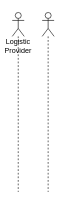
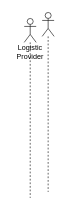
  <mxCell id="0" />
  <mxCell id="1" parent="0" />
- <mxCell id="2" value="Logistic Provider" style="shape=umlLifeline;participant=umlActor;perimeter=lifelinePerimeter;whiteSpace=wrap;html=1;container=1;collapsible=0;recursiveResize=0;verticalAlign=top;spacingTop=36;outlineConnect=0;" vertex="1" parent="1"><mxGeometry x="20" y="20" width="20" height="300" as="geometry" /></mxCell>
+ <mxCell id="2" value="Logistic Provider" style="shape=umlLifeline;participant=umlActor;perimeter=lifelinePerimeter;whiteSpace=wrap;html=1;container=1;collapsible=0;recursiveResize=0;verticalAlign=top;spacingTop=36;outlineConnect=0;" vertex="1" parent="1"><mxGeometry x="40" y="30" width="20" height="300" as="geometry" /></mxCell>
  <mxCell id="3" value="" style="shape=umlLifeline;participant=umlActor;perimeter=lifelinePerimeter;whiteSpace=wrap;html=1;container=1;collapsible=0;recursiveResize=0;verticalAlign=top;spacingTop=36;outlineConnect=0;" vertex="1" parent="1"><mxGeometry x="70" y="20" width="20" height="300" as="geometry" /></mxCell>
